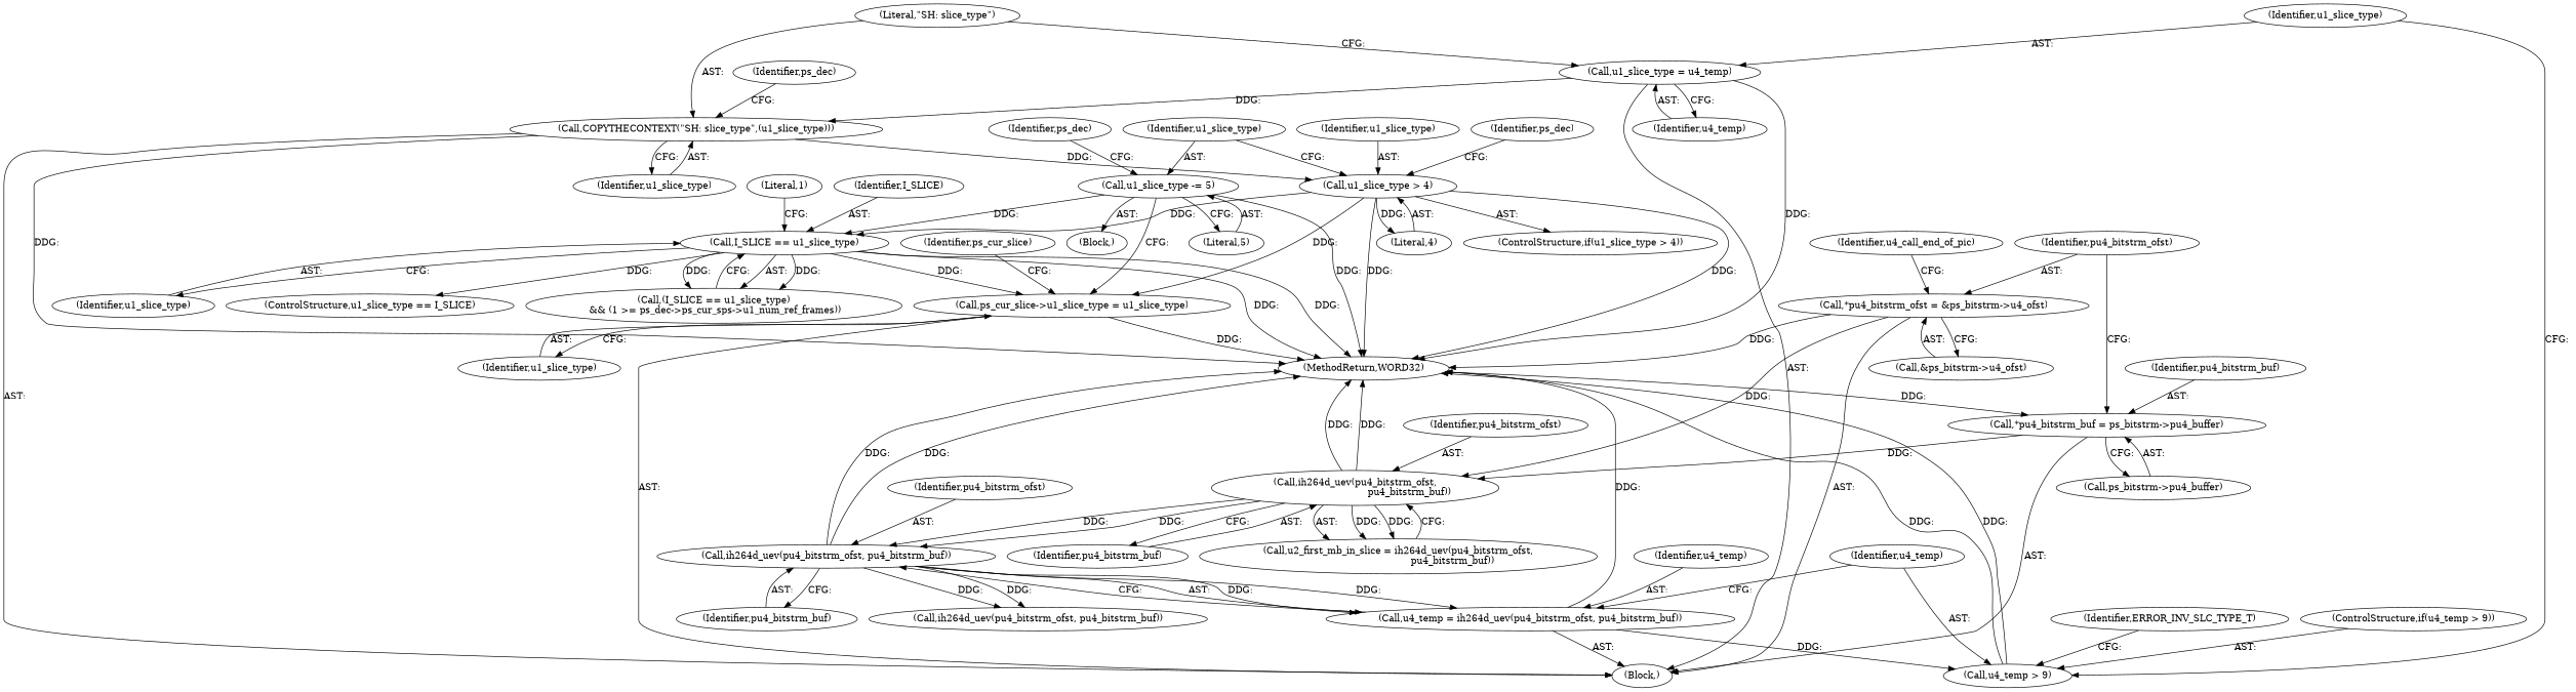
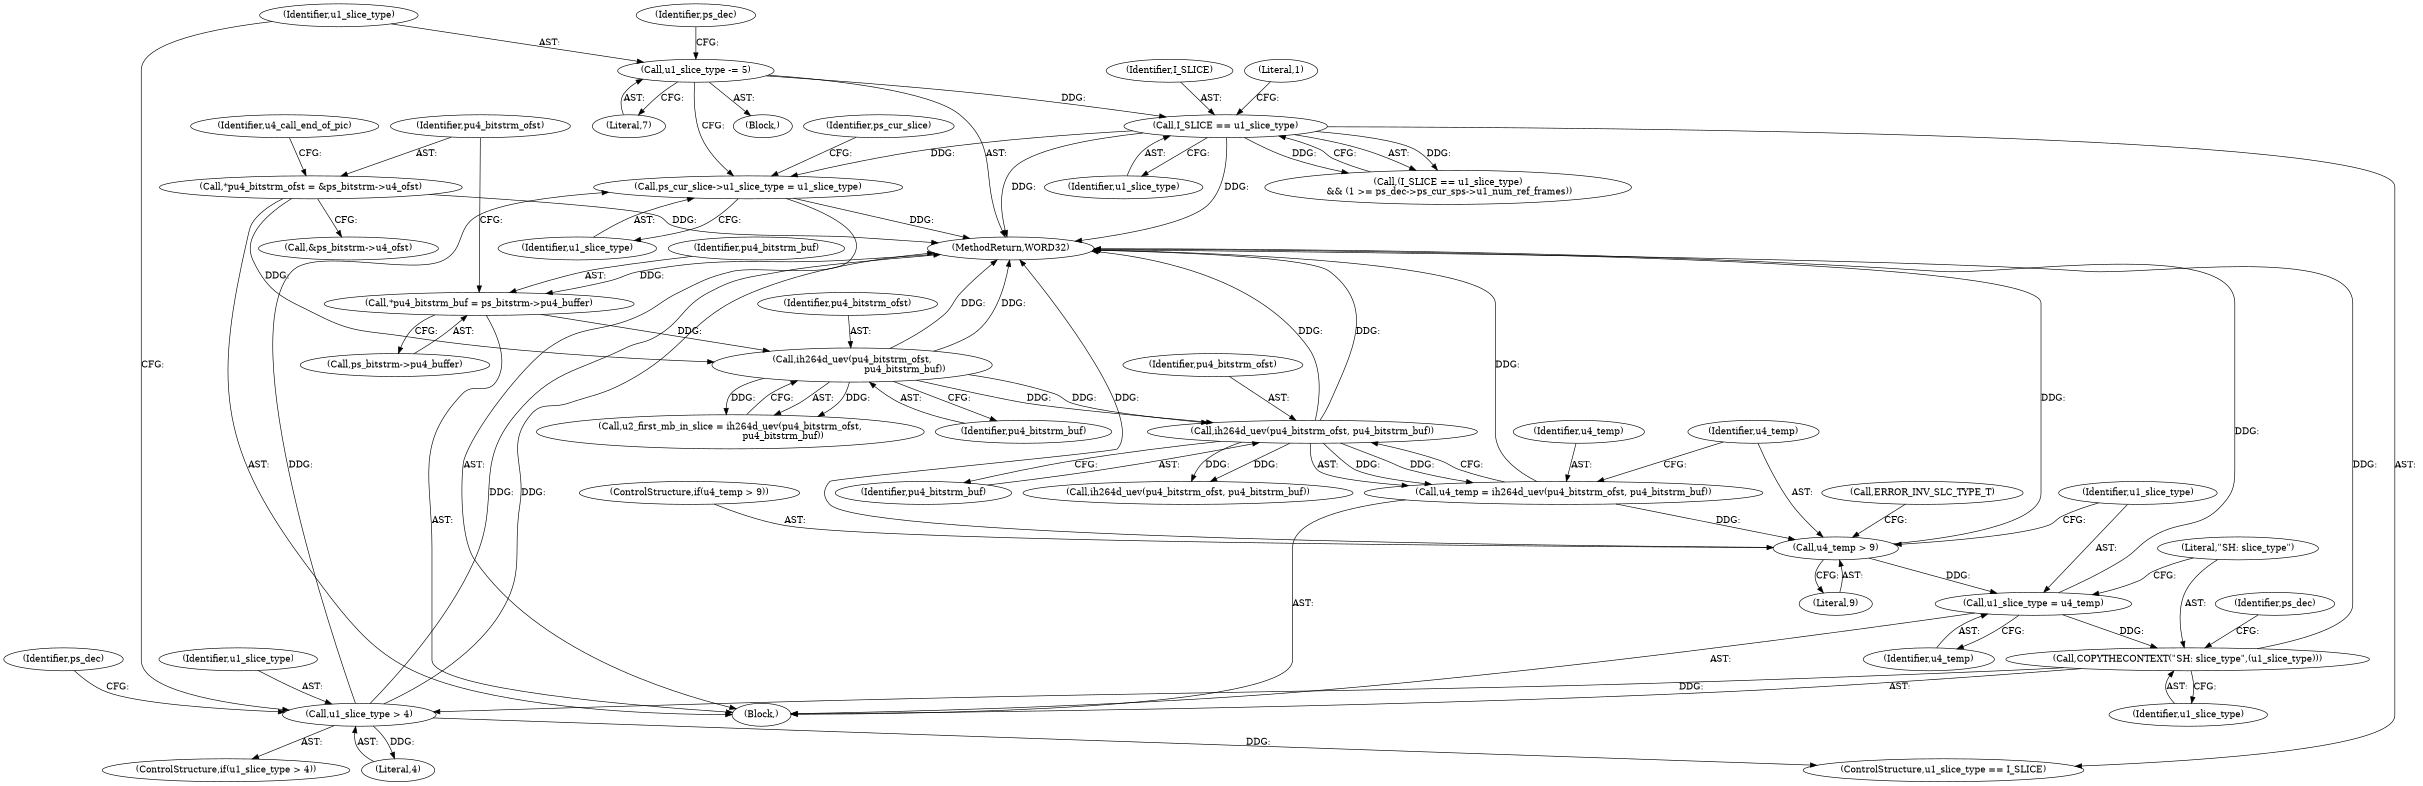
  digraph {
    n1 [label="(Call,ps_cur_slice->u1_slice_type = u1_slice_type)"]
    n2 [label="(MethodReturn,WORD32)"]
    n3 [label="(Identifier,u1_slice_type)"]
    n4 [label="(Block,)"]
    n5 [label="(Call,*pu4_bitstrm_buf = ps_bitstrm->pu4_buffer)"]
    n6 [label="(Call,I_SLICE == u1_slice_type)"]
    n7 [label="(Call,(I_SLICE == u1_slice_type)\n && (1 >= ps_dec->ps_cur_sps->u1_num_ref_frames))"]
    n8 [label="(Identifier,u1_slice_type)"]
    n9 [label="(ControlStructure,u1_slice_type == I_SLICE)"]
    n10 [label="(Call,u1_slice_type -= 5)"]
    n11 [label="(Block,)"]
-   n12 [label="(Literal,5)"]
+   n12 [label="(Literal,7)"]
    n13 [label="(Call,u1_slice_type > 4)"]
    n14 [label="(ControlStructure,if(u1_slice_type > 4))"]
    n15 [label="(Literal,4)"]
    n16 [label="(Call,COPYTHECONTEXT(\"SH: slice_type\",(u1_slice_type)))"]
    n17 [label="(Identifier,u1_slice_type)"]
    n18 [label="(Call,u1_slice_type = u4_temp)"]
    n19 [label="(Identifier,u4_temp)"]
    n20 [label="(Call,u4_temp > 9)"]
+   n21 [label="(Literal,9)"]
    n22 [label="(ControlStructure,if(u4_temp > 9))"]
    n23 [label="(Call,u4_temp = ih264d_uev(pu4_bitstrm_ofst, pu4_bitstrm_buf))"]
    n24 [label="(Call,ih264d_uev(pu4_bitstrm_ofst, pu4_bitstrm_buf))"]
    n25 [label="(Call,ih264d_uev(pu4_bitstrm_ofst, pu4_bitstrm_buf))"]
    n26 [label="(Identifier,pu4_bitstrm_buf)"]
    n27 [label="(Call,ih264d_uev(pu4_bitstrm_ofst,\n                                     pu4_bitstrm_buf))"]
    n28 [label="(Identifier,pu4_bitstrm_buf)"]
    n29 [label="(Call,u2_first_mb_in_slice = ih264d_uev(pu4_bitstrm_ofst,\n                                     pu4_bitstrm_buf))"]
    n30 [label="(Call,*pu4_bitstrm_ofst = &ps_bitstrm->u4_ofst)"]
    n31 [label="(Call,&ps_bitstrm->u4_ofst)"]
    n32 [label="(Call,ps_bitstrm->pu4_buffer)"]
    n33 [label="(Identifier,pu4_bitstrm_buf)"]
    n34 [label="(Identifier,u4_temp)"]
    n35 [label="(Identifier,ps_dec)"]
    n36 [label="(Identifier,u4_temp)"]
    n37 [label="(Literal,\"SH: slice_type\")"]
    n38 [label="(Identifier,u1_slice_type)"]
    n39 [label="(Identifier,u1_slice_type)"]
    n40 [label="(Identifier,ps_cur_slice)"]
    n41 [label="(Literal,1)"]
    n42 [label="(Identifier,pu4_bitstrm_ofst)"]
    n43 [label="(Identifier,ps_dec)"]
    n44 [label="(Identifier,pu4_bitstrm_ofst)"]
    n45 [label="(Identifier,u4_call_end_of_pic)"]
-   n46 [label="(Identifier,ERROR_INV_SLC_TYPE_T)"]
+   n46 [label="(Call,ERROR_INV_SLC_TYPE_T)"]
    n47 [label="(Identifier,I_SLICE)"]
    n48 [label="(Identifier,ps_dec)"]
    n49 [label="(Identifier,u1_slice_type)"]
    n50 [label="(Identifier,pu4_bitstrm_ofst)"]
    n1 -> n2 [label="DDG: "]
    n1 -> n3 [label="CFG: "]
    n1 -> n4 [label="AST: "]
    n2 -> n5 [label="DDG: "]
    n3 -> n1 [label="AST: "]
    n5 -> n4 [label="AST: "]
    n5 -> n27 [label="DDG: "]
    n5 -> n32 [label="CFG: "]
    n6 -> n1 [label="DDG: "]
    n6 -> n2 [label="DDG: "]
    n6 -> n2 [label="DDG: "]
    n6 -> n7 [label="AST: "]
    n6 -> n7 [label="DDG: "]
    n6 -> n7 [label="DDG: "]
    n6 -> n8 [label="CFG: "]
-   n6 -> n9 [label="DDG: "]
+   n6 -> n9 [label="AST: "]
    n7 -> n6 [label="CFG: "]
    n8 -> n6 [label="AST: "]
    n10 -> n1 [label="CFG: "]
-   n10 -> n2 [label="DDG: "]
+   n10 -> n2 [label="AST: "]
    n10 -> n6 [label="DDG: "]
    n10 -> n11 [label="AST: "]
    n10 -> n12 [label="CFG: "]
    n12 -> n10 [label="AST: "]
    n13 -> n1 [label="DDG: "]
    n13 -> n2 [label="DDG: "]
    n13 -> n2 [label="DDG: "]
-   n13 -> n6 [label="DDG: "]
+   n13 -> n9 [label="DDG: "]
    n13 -> n14 [label="AST: "]
    n13 -> n15 [label="DDG: "]
    n15 -> n13 [label="AST: "]
    n16 -> n2 [label="DDG: "]
    n16 -> n4 [label="AST: "]
    n16 -> n13 [label="DDG: "]
    n16 -> n17 [label="CFG: "]
    n17 -> n16 [label="AST: "]
    n18 -> n2 [label="DDG: "]
    n18 -> n4 [label="AST: "]
    n18 -> n16 [label="DDG: "]
    n18 -> n19 [label="CFG: "]
    n19 -> n18 [label="AST: "]
    n20 -> n2 [label="DDG: "]
    n20 -> n2 [label="DDG: "]
+   n20 -> n18 [label="DDG: "]
+   n20 -> n21 [label="CFG: "]
+   n21 -> n20 [label="AST: "]
    n22 -> n20 [label="AST: "]
    n23 -> n2 [label="DDG: "]
    n23 -> n4 [label="AST: "]
    n23 -> n20 [label="DDG: "]
    n23 -> n24 [label="CFG: "]
    n24 -> n2 [label="DDG: "]
    n24 -> n2 [label="DDG: "]
    n24 -> n23 [label="AST: "]
    n24 -> n23 [label="DDG: "]
    n24 -> n23 [label="DDG: "]
    n24 -> n25 [label="DDG: "]
    n24 -> n25 [label="DDG: "]
    n24 -> n26 [label="CFG: "]
    n26 -> n24 [label="AST: "]
    n27 -> n2 [label="DDG: "]
    n27 -> n2 [label="DDG: "]
    n27 -> n24 [label="DDG: "]
    n27 -> n24 [label="DDG: "]
    n27 -> n28 [label="CFG: "]
    n27 -> n29 [label="AST: "]
    n27 -> n29 [label="DDG: "]
    n27 -> n29 [label="DDG: "]
    n28 -> n27 [label="AST: "]
    n29 -> n27 [label="CFG: "]
    n30 -> n2 [label="DDG: "]
    n30 -> n4 [label="AST: "]
    n30 -> n27 [label="DDG: "]
    n30 -> n31 [label="CFG: "]
-   n31 -> n30 [label="AST: "]
    n32 -> n5 [label="AST: "]
    n33 -> n5 [label="AST: "]
    n34 -> n23 [label="AST: "]
    n35 -> n16 [label="CFG: "]
    n36 -> n20 [label="AST: "]
    n36 -> n23 [label="CFG: "]
    n37 -> n16 [label="AST: "]
    n37 -> n18 [label="CFG: "]
    n38 -> n13 [label="AST: "]
    n39 -> n10 [label="AST: "]
    n39 -> n13 [label="CFG: "]
    n40 -> n1 [label="CFG: "]
    n41 -> n6 [label="CFG: "]
    n42 -> n27 [label="AST: "]
    n43 -> n10 [label="CFG: "]
    n44 -> n5 [label="CFG: "]
    n44 -> n30 [label="AST: "]
    n45 -> n30 [label="CFG: "]
    n46 -> n20 [label="CFG: "]
    n47 -> n6 [label="AST: "]
    n48 -> n13 [label="CFG: "]
    n49 -> n18 [label="AST: "]
    n49 -> n20 [label="CFG: "]
    n50 -> n24 [label="AST: "]
  }
